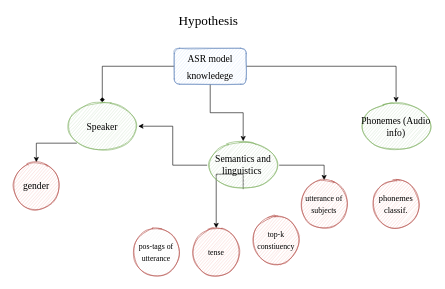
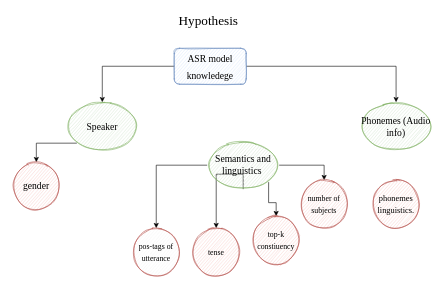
  <mxCell id="0" />
  <mxCell id="1" parent="0" />
  <mxCell id="2" value="Hypothesis&amp;nbsp;" style="text;html=1;strokeColor=none;fillColor=none;align=center;verticalAlign=middle;whiteSpace=wrap;rounded=0;fontSize=22;fontFamily=Comic Sans MS;" parent="1" vertex="1"><mxGeometry x="130" y="20" width="440" height="30" as="geometry" /></mxCell>
- <mxCell id="3" style="edgeStyle=orthogonalEdgeStyle;rounded=0;orthogonalLoop=1;jettySize=auto;html=1;exitX=0;exitY=0.5;exitDx=0;exitDy=0;entryX=0.5;entryY=0;entryDx=0;entryDy=0;fontFamily=Verdana;fontSize=16;endArrow=diamond;" parent="1" source="6" target="8" edge="1"><mxGeometry relative="1" as="geometry" /></mxCell>
+ <mxCell id="3" style="edgeStyle=orthogonalEdgeStyle;rounded=0;orthogonalLoop=1;jettySize=auto;html=1;exitX=0;exitY=0.5;exitDx=0;exitDy=0;entryX=0.5;entryY=0;entryDx=0;entryDy=0;fontFamily=Verdana;fontSize=16;" parent="1" source="6" target="8" edge="1"><mxGeometry relative="1" as="geometry" /></mxCell>
  <mxCell id="4" style="edgeStyle=orthogonalEdgeStyle;rounded=0;orthogonalLoop=1;jettySize=auto;html=1;exitX=1;exitY=0.5;exitDx=0;exitDy=0;entryX=0.5;entryY=0;entryDx=0;entryDy=0;fontFamily=Verdana;fontSize=16;" parent="1" source="6" target="14" edge="1"><mxGeometry relative="1" as="geometry" /></mxCell>
- <mxCell id="5" style="edgeStyle=orthogonalEdgeStyle;rounded=0;orthogonalLoop=1;jettySize=auto;html=1;exitX=0.5;exitY=1;exitDx=0;exitDy=0;entryX=0.5;entryY=0;entryDx=0;entryDy=0;fontFamily=Verdana;fontSize=16;" parent="1" source="6" target="13" edge="1"><mxGeometry relative="1" as="geometry" /></mxCell>
  <mxCell id="6" value="&lt;font style=&quot;font-size: 16px&quot;&gt;ASR model knowledege&lt;/font&gt;" style="rounded=1;whiteSpace=wrap;html=1;fontFamily=Verdana;fontSize=22;sketch=1;fillColor=#dae8fc;strokeColor=#6c8ebf;" parent="1" vertex="1"><mxGeometry x="290" y="80" width="120" height="60" as="geometry" /></mxCell>
  <mxCell id="7" style="edgeStyle=orthogonalEdgeStyle;rounded=0;orthogonalLoop=1;jettySize=auto;html=1;exitX=0;exitY=1;exitDx=0;exitDy=0;fontFamily=Verdana;fontSize=14;" parent="1" source="8" target="15" edge="1"><mxGeometry relative="1" as="geometry" /></mxCell>
  <mxCell id="8" value="Speaker" style="ellipse;whiteSpace=wrap;html=1;fontFamily=Georgia;fontSize=16;sketch=1;fillColor=#d5e8d4;strokeColor=#82b366;" parent="1" vertex="1"><mxGeometry x="110" y="170" width="120" height="80" as="geometry" /></mxCell>
- <mxCell id="9" style="edgeStyle=orthogonalEdgeStyle;rounded=0;orthogonalLoop=1;jettySize=auto;html=1;exitX=0;exitY=0.5;exitDx=0;exitDy=0;fontFamily=Verdana;fontSize=14;" parent="1" source="13" target="8" edge="1"><mxGeometry relative="1" as="geometry" /></mxCell>
+ <mxCell id="9" style="edgeStyle=orthogonalEdgeStyle;rounded=0;orthogonalLoop=1;jettySize=auto;html=1;exitX=0;exitY=0.5;exitDx=0;exitDy=0;entryX=0.5;entryY=0;entryDx=0;entryDy=0;fontFamily=Verdana;fontSize=14;" parent="1" source="13" target="16" edge="1"><mxGeometry relative="1" as="geometry" /></mxCell>
  <mxCell id="10" style="edgeStyle=orthogonalEdgeStyle;rounded=0;orthogonalLoop=1;jettySize=auto;html=1;exitX=0.5;exitY=1;exitDx=0;exitDy=0;entryX=0.5;entryY=0;entryDx=0;entryDy=0;" edge="1" parent="1" source="13" target="18"><mxGeometry relative="1" as="geometry"><Array as="points"><mxPoint x="360" y="290" /></Array></mxGeometry></mxCell>
+ <mxCell id="11" style="edgeStyle=orthogonalEdgeStyle;rounded=0;orthogonalLoop=1;jettySize=auto;html=1;exitX=1;exitY=1;exitDx=0;exitDy=0;entryX=0.5;entryY=0;entryDx=0;entryDy=0;" edge="1" parent="1" source="13" target="20"><mxGeometry relative="1" as="geometry" /></mxCell>
  <mxCell id="12" style="edgeStyle=orthogonalEdgeStyle;rounded=0;orthogonalLoop=1;jettySize=auto;html=1;exitX=1;exitY=0.5;exitDx=0;exitDy=0;entryX=0.5;entryY=0;entryDx=0;entryDy=0;" edge="1" parent="1" source="13" target="19"><mxGeometry relative="1" as="geometry" /></mxCell>
  <mxCell id="13" value="Semantics and linguistics&amp;nbsp;" style="ellipse;whiteSpace=wrap;html=1;fontFamily=Georgia;fontSize=16;sketch=1;fillColor=#d5e8d4;strokeColor=#82b366;" parent="1" vertex="1"><mxGeometry x="345" y="235" width="120" height="80" as="geometry" /></mxCell>
  <mxCell id="14" value="Phonemes (Audio info)" style="ellipse;whiteSpace=wrap;html=1;fontFamily=Georgia;fontSize=16;sketch=1;fillColor=#d5e8d4;strokeColor=#82b366;" parent="1" vertex="1"><mxGeometry x="600" y="170" width="120" height="80" as="geometry" /></mxCell>
  <mxCell id="15" value="gender" style="ellipse;whiteSpace=wrap;html=1;aspect=fixed;fontFamily=Georgia;fontSize=16;sketch=1;fillColor=#f8cecc;strokeColor=#b85450;" parent="1" vertex="1"><mxGeometry x="20" y="270" width="80" height="80" as="geometry" /></mxCell>
  <mxCell id="16" value="&lt;font style=&quot;font-size: 13px&quot;&gt;pos-tags of utterance&lt;/font&gt;" style="ellipse;whiteSpace=wrap;html=1;aspect=fixed;fontFamily=Georgia;fontSize=16;sketch=1;fillColor=#f5f5f5;strokeColor=#b85450;" parent="1" vertex="1"><mxGeometry x="220" y="380" width="80" height="80" as="geometry" /></mxCell>
- <mxCell id="17" value="&lt;font style=&quot;font-size: 14px&quot;&gt;phonemes classif.&lt;/font&gt;" style="ellipse;whiteSpace=wrap;html=1;aspect=fixed;fontFamily=Georgia;fontSize=16;sketch=1;fillColor=#f8cecc;strokeColor=#b85450;" parent="1" vertex="1"><mxGeometry x="620" y="300" width="80" height="80" as="geometry" /></mxCell>
+ <mxCell id="17" value="&lt;font style=&quot;font-size: 14px&quot;&gt;phonemes linguistics.&lt;/font&gt;" style="ellipse;whiteSpace=wrap;html=1;aspect=fixed;fontFamily=Georgia;fontSize=16;sketch=1;fillColor=#f8cecc;strokeColor=#b85450;" parent="1" vertex="1"><mxGeometry x="620" y="300" width="80" height="80" as="geometry" /></mxCell>
  <mxCell id="18" value="&lt;font style=&quot;font-size: 13px&quot;&gt;tense&lt;/font&gt;" style="ellipse;whiteSpace=wrap;html=1;aspect=fixed;fontFamily=Georgia;fontSize=16;sketch=1;fillColor=#f8cecc;strokeColor=#b85450;" vertex="1" parent="1"><mxGeometry x="320" y="380" width="80" height="80" as="geometry" /></mxCell>
- <mxCell id="19" value="&lt;font style=&quot;font-size: 13px&quot;&gt;utterance of subjects&lt;/font&gt;" style="ellipse;whiteSpace=wrap;html=1;aspect=fixed;fontFamily=Georgia;fontSize=16;sketch=1;fillColor=#f8cecc;strokeColor=#b85450;" vertex="1" parent="1"><mxGeometry x="500" y="300" width="80" height="80" as="geometry" /></mxCell>
+ <mxCell id="19" value="&lt;font style=&quot;font-size: 13px&quot;&gt;number of subjects&lt;/font&gt;" style="ellipse;whiteSpace=wrap;html=1;aspect=fixed;fontFamily=Georgia;fontSize=16;sketch=1;fillColor=#f8cecc;strokeColor=#b85450;" vertex="1" parent="1"><mxGeometry x="500" y="300" width="80" height="80" as="geometry" /></mxCell>
  <mxCell id="20" value="&lt;font style=&quot;font-size: 13px&quot;&gt;top-k constiuency&lt;/font&gt;" style="ellipse;whiteSpace=wrap;html=1;aspect=fixed;fontFamily=Georgia;fontSize=16;sketch=1;fillColor=#f8cecc;strokeColor=#b85450;" vertex="1" parent="1"><mxGeometry x="420" y="360" width="80" height="80" as="geometry" /></mxCell>
